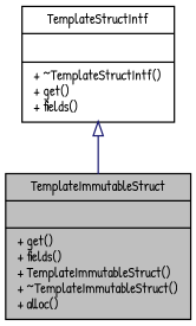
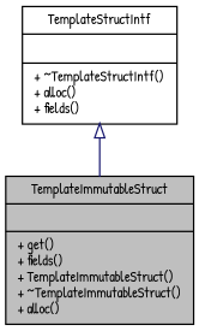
  digraph {
    fontname="Patrick Hand"
    node [color=black fontname="Patrick Hand" fontsize=10 shape=record style=filled]
    n1 [fillcolor=grey75 fontcolor=black height=0.2 label="{TemplateImmutableStruct\n||+ get()\l+ fields()\l+ TemplateImmutableStruct()\l+ ~TemplateImmutableStruct()\l+ alloc()\l}" width=0.4]
-   n2 [fillcolor=white height=0.2 label="{TemplateStructIntf\n||+ ~TemplateStructIntf()\l+ get()\l+ fields()\l}" width=0.4]
+   n2 [fillcolor=white height=0.2 label="{TemplateStructIntf\n||+ ~TemplateStructIntf()\l+ alloc()\l+ fields()\l}" width=0.4]
    n2 -> n1 [arrowtail=onormal color=midnightblue dir=back fontname="Patrick Hand" fontsize=10 labelfontname=Helvetica labelfontsize=10 style=solid]
  }
